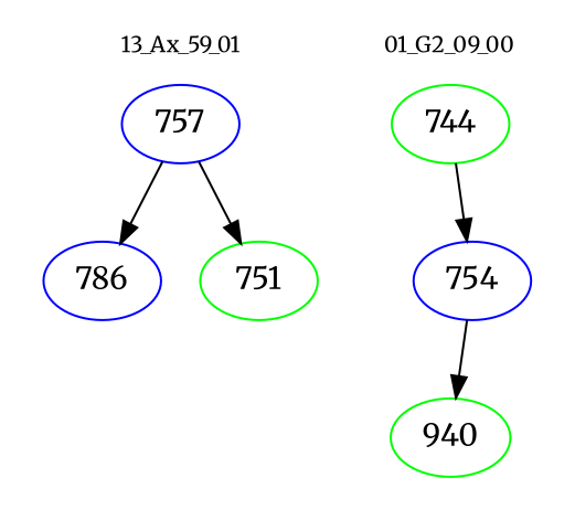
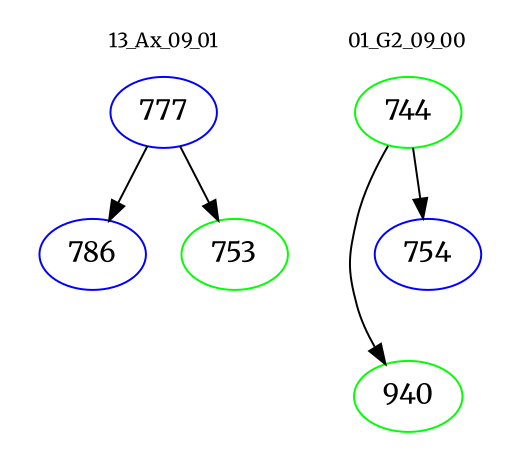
  digraph {
    fontname=Merriweather
    node [color=blue fontname=Merriweather]
    edge [color=black fontname=Merriweather]
-   n1 [label=757]
+   n1 [label=777]
    n2 [label=786]
-   n3 [color=green label=751]
+   n3 [color=green label=753]
    n4 [color=green label=744]
    n5 [color=green label=940]
    n6 [label=754]
    subgraph cluster_1 {
      color=white
      fontsize=10
-     label="13_Ax_59_01"
+     label="13_Ax_09_01"
      n1
      n2
      n3
    }
    subgraph cluster_2 {
      color=white
      fontsize=10
      label="01_G2_09_00"
      n4
      n5
      n6
    }
    n1 -> n2
    n1 -> n3
-   n6 -> n5
+   n4 -> n5
    n4 -> n6
  }
